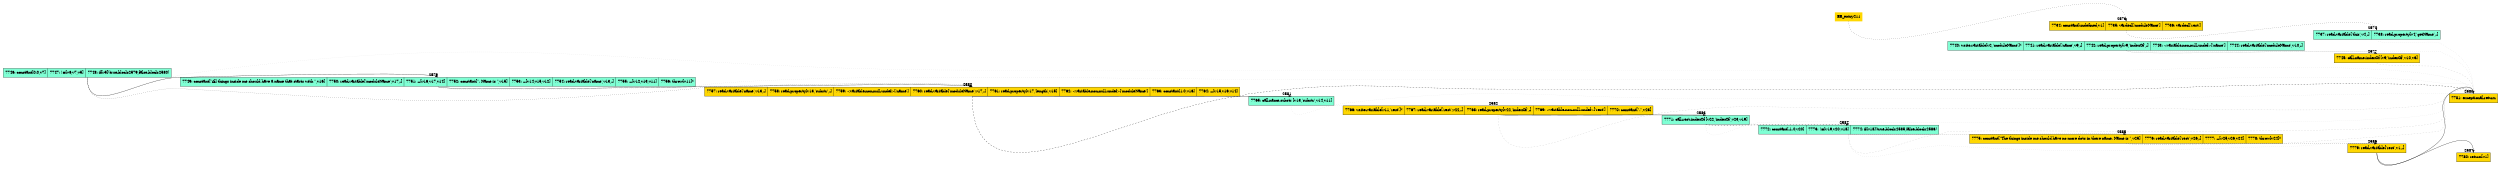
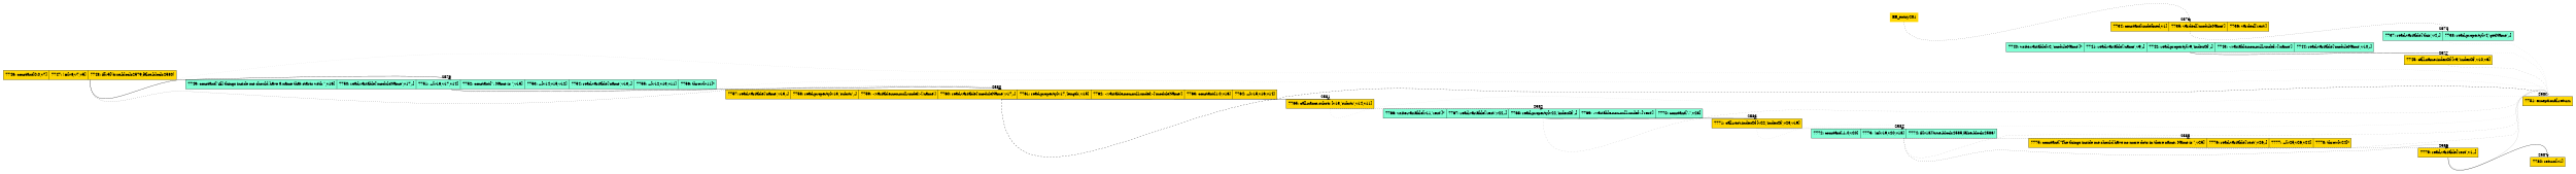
  digraph {
    rankdir=LR
    node [fillcolor=gold shape=record style=filled]
    edge [headport=n style=dotted tailport=s]
-   BB_entry281 [shape=none label=BB_entry211]
+   BB_entry281 [shape=none]
    n2 [label="{7734: constant[undefined,v1]|7735: vardecl['moduleName']|7736: vardecl['rest']}"]
    n3 [fillcolor=aquamarine label="{7737: read-variable['this',v4,-]|7738: read-property[v4,'getName',-]}"]
    n4 [label="{7781: exceptional-return}"]
    n5 [fillcolor=aquamarine label="{7740: write-variable[v2,'moduleName']*|7741: read-variable['name',v9,-]|7742: read-property[v9,'indexOf',-]|7743: \<variable-non-null-undef\>['name']|7744: read-variable['moduleName',v10,-]}"]
    n6 [label="{7745: call-name.indexOf [v9,'indexOf',v10,v6]}"]
-   n7 [fillcolor=aquamarine label="{7746: constant[0.0,v7]|7747: !=[v6,v7,v5]|7748: if[v5](true-block:2579,false-block:2580)}"]
+   n7 [label="{7746: constant[0.0,v7]|7747: !=[v6,v7,v5]|7748: if[v5](true-block:2579,false-block:2580)}"]
    n8 [fillcolor=aquamarine label="{7749: constant[\"All things inside me should have a name that starts with \",v16]|7750: read-variable['moduleName',v17,-]|7751: +[v16,v17,v14]|7752: constant[\". Name is \",v15]|7753: +[v14,v15,v12]|7754: read-variable['name',v13,-]|7755: +[v12,v13,v11]|7756: throw[v11]*}"]
    n9 [label="{7757: read-variable['name',v13,-]|7758: read-property[v13,'substr',-]|7759: \<variable-non-null-undef\>['name']|7760: read-variable['moduleName',v17,-]|7761: read-property[v17,'length',v15]|7762: \<variable-non-null-undef\>['moduleName']|7763: constant[1.0,v16]|7764: +[v15,v16,v14]}"]
-   n10 [fillcolor=aquamarine label="{7765: call-name.substr [v13,'substr',v14,v11]}"]
-   n11 [label="{7766: write-variable[v11,'rest']*|7767: read-variable['rest',v22,-]|7768: read-property[v22,'indexOf',-]|7769: \<variable-non-null-undef\>['rest']|7770: constant[\".\",v23]}"]
-   n12 [fillcolor=aquamarine label="{7771: call-rest.indexOf [v22,'indexOf',v23,v19]}"]
+   n10 [label="{7765: call-name.substr [v13,'substr',v14,v11]}"]
+   n11 [fillcolor=aquamarine label="{7766: write-variable[v11,'rest']*|7767: read-variable['rest',v22,-]|7768: read-property[v22,'indexOf',-]|7769: \<variable-non-null-undef\>['rest']|7770: constant[\".\",v23]}"]
+   n12 [label="{7771: call-rest.indexOf [v22,'indexOf',v23,v19]}"]
    n13 [fillcolor=aquamarine label="{7772: constant[-1.0,v20]|7773: !=[v19,v20,v18]|7774: if[v18](true-block:2585,false-block:2586)}"]
    n14 [label="{7775: constant[\"The things inside me should have no more dots in there name. Name is \",v25]|7776: read-variable['rest',v26,-]|7777: +[v25,v26,v24]|7778: throw[v24]*}"]
    n15 [label="{7779: read-variable['rest',v1,-]}"]
    n16 [label="{7780: return[v1]}"]
    BB_entry281 -> n2 [headlabel="    2573"]
    n2 -> n3 [headlabel="      2574"]
    n3 -> n4 [color=gray headlabel="      2588"]
    n5 -> n4 [color=gray]
-   n5 -> n6 [headlabel="      2577"]
+   n5 -> n6 [headlabel="      2577" style=solid]
    n6 -> n4 [color=gray style=dashed]
    n7 -> n4 [color=gray]
    n7 -> n8 [headlabel="      2579" style=solid]
    n7 -> n9 [headlabel="      2580"]
    n8 -> n4 [color=gray]
    n8 -> n9 [style=solid]
    n9 -> n4 [color=black style=dashed]
    n9 -> n10 [headlabel="      2581" style=solid]
    n10 -> n4 [color=gray]
-   n10 -> n11 [headlabel="      2582" color=gray]
+   n10 -> n11 [headlabel="      2582"]
    n11 -> n4 [color=gray style=dashed]
    n11 -> n12 [headlabel="      2583" style=solid]
    n12 -> n4 [color=gray]
-   n12 -> n13 [headlabel="      2584" style=dashed]
+   n12 -> n13 [headlabel="      2584"]
    n13 -> n4 [color=gray style=dashed]
    n13 -> n14 [headlabel="      2585"]
-   n13 -> n15 [headlabel="      2586" color=gray]
+   n13 -> n15 [headlabel="      2586"]
    n14 -> n4 [color=gray style=dashed]
    n14 -> n15
-   n15 -> n4 [color=black style=solid]
+   n15 -> n4 [color=gray style=solid]
    n15 -> n16 [headlabel="      2587" style=solid]
  }
